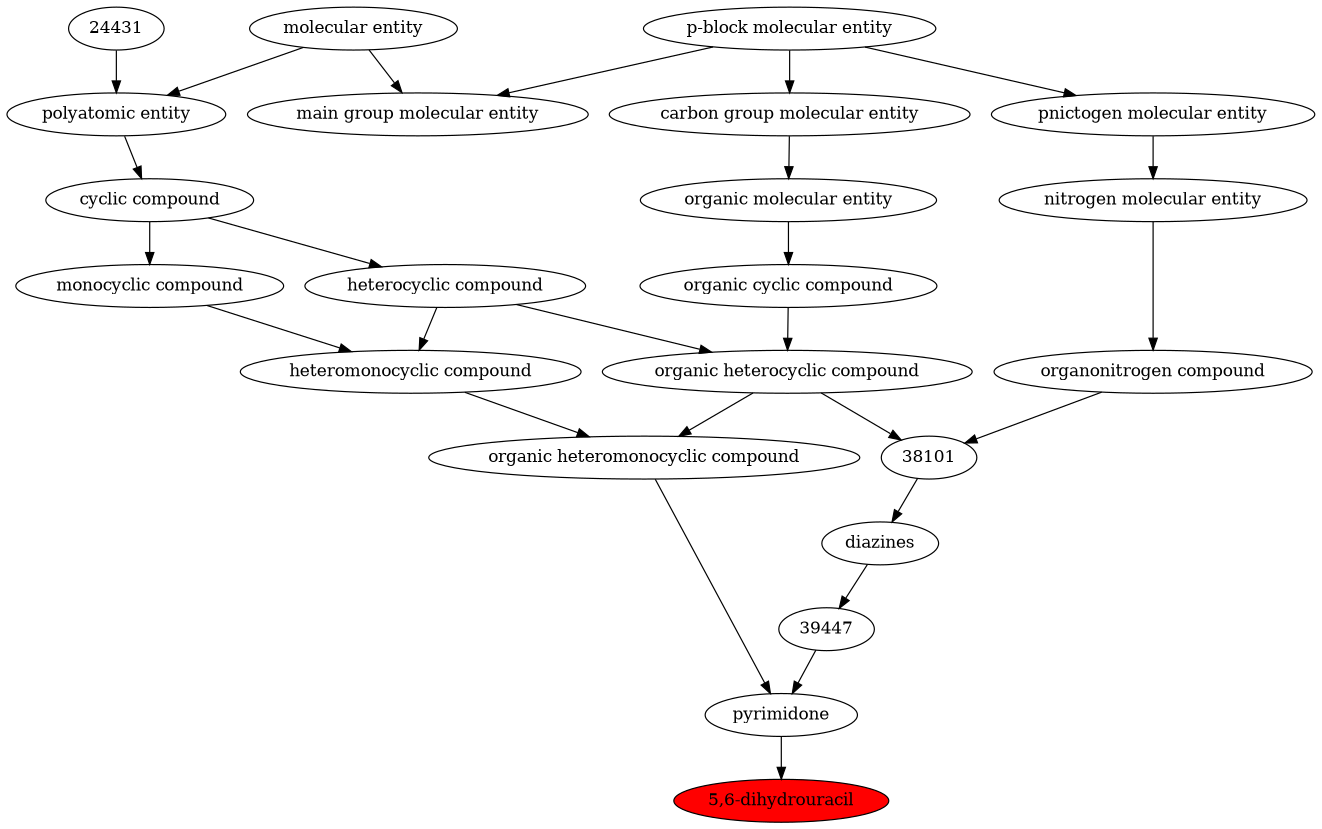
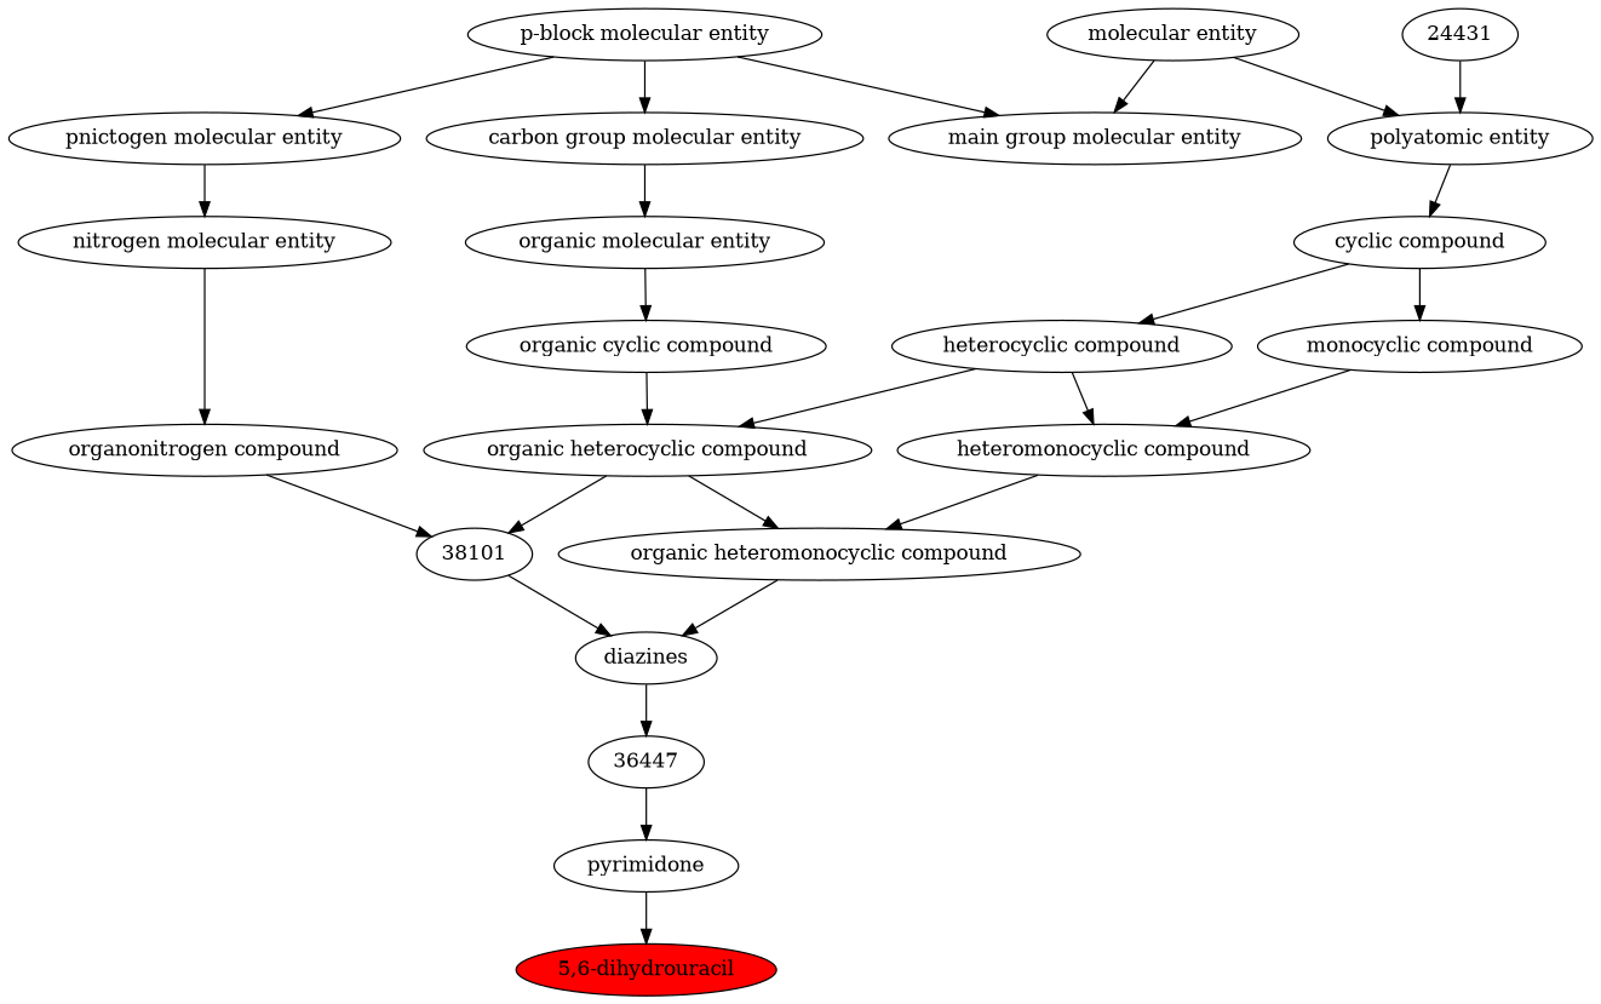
  digraph {
    n1 [fillcolor=red label="5,6-dihydrouracil" style=filled]
    n2 [label=pyrimidone]
-   n3 [label=39447]
+   n3 [label=36447]
    n4 [label=diazines]
    n5 [label="organic heteromonocyclic compound"]
    n6 [label=38101]
    n7 [label="heteromonocyclic compound"]
    n8 [label="organic heterocyclic compound"]
    n9 [label="organonitrogen compound"]
    n10 [label="heterocyclic compound"]
    n11 [label="monocyclic compound"]
    n12 [label="organic cyclic compound"]
    n13 [label="nitrogen molecular entity"]
    n14 [label="cyclic compound"]
    n15 [label="organic molecular entity"]
    n16 [label="pnictogen molecular entity"]
    n17 [label="polyatomic entity"]
    n18 [label="carbon group molecular entity"]
    n19 [label="p-block molecular entity"]
    n20 [label="main group molecular entity"]
    n21 [label="molecular entity"]
    n22 [label=24431]
    n2 -> n1
    n3 -> n2
    n4 -> n3
-   n5 -> n2
+   n5 -> n4
    n6 -> n4
    n7 -> n5
    n8 -> n5
    n8 -> n6
    n9 -> n6
    n10 -> n7
    n10 -> n8
    n11 -> n7
    n12 -> n8
    n13 -> n9
    n14 -> n10
    n14 -> n11
    n15 -> n12
    n16 -> n13
    n17 -> n14
    n18 -> n15
    n19 -> n16
    n19 -> n18
    n19 -> n20
    n21 -> n17
    n21 -> n20
    n22 -> n17
  }
